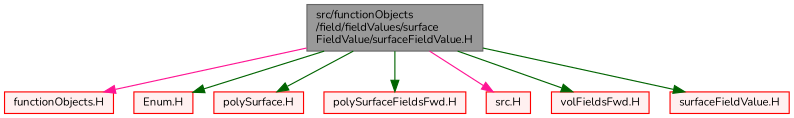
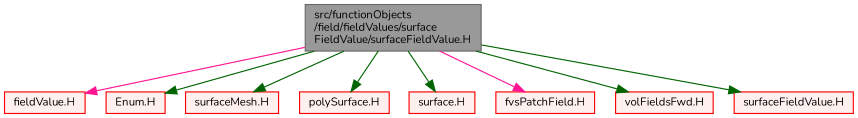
  digraph {
    fontname=Nunito
    node [color=red fillcolor="#FFF0F0" fontname=Nunito fontsize=10 shape=box style=filled]
    edge [color=darkgreen fontname=Nunito fontsize=10 labelfontname=Helvetica labelfontsize=10 style=solid]
    n1 [color=gray40 fillcolor=grey60 fontcolor=black height=0.2 label="src/functionObjects\l/field/fieldValues/surface\lFieldValue/surfaceFieldValue.H" width=0.4]
-   n2 [height=0.2 label="functionObjects.H" width=0.4]
+   n2 [height=0.2 label="fieldValue.H" width=0.4]
    n3 [height=0.2 label="Enum.H" width=0.4]
+   n4 [height=0.2 label="surfaceMesh.H" width=0.4]
    n5 [height=0.2 label="polySurface.H" width=0.4]
-   n6 [height=0.2 label="polySurfaceFieldsFwd.H" width=0.4]
-   n7 [height=0.2 label="src.H" width=0.4]
+   n6 [height=0.2 label="surface.H" width=0.4]
+   n7 [height=0.2 label="fvsPatchField.H" width=0.4]
    n8 [height=0.2 label="volFieldsFwd.H" width=0.4]
    n9 [height=0.2 label="surfaceFieldValue.H" width=0.4]
    n1 -> n2 [color=deeppink]
    n1 -> n3
+   n1 -> n4
    n1 -> n5
    n1 -> n6
    n1 -> n7 [color=deeppink]
    n1 -> n8
    n1 -> n9
  }
